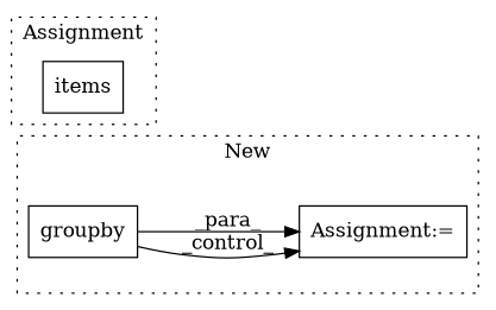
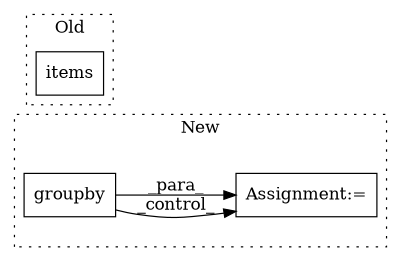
  digraph {
    rankdir=LR
    node [a=32 shape=box]
    n1 [l="8,1" label=groupby s="583,603"]
    n2 [a=7 l=1 label="Assignment:=" s=755]
    n3 [l=7 label=items s=541]
    subgraph cluster_1 {
      label=New
      style=dotted
      n1
      n2
    }
    subgraph cluster_2 {
-     label=Assignment
+     label=Old
      style=dotted
      n3
    }
    n1 -> n2 [label=_control_]
    n1 -> n2 [label=_para_]
  }
